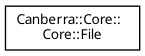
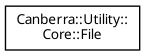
  digraph {
    rankdir=TB
    fontname="Noto Sans"
-   n1 [color=black fillcolor=white fontname="Noto Sans" fontsize=10 height=0.2 label="Canberra::Core::\lCore::File" shape=record style=filled width=0.4]
+   n1 [color=black fillcolor=white fontname="Noto Sans" fontsize=10 height=0.2 label="Canberra::Utility::\lCore::File" shape=record style=filled width=0.4]
  }
